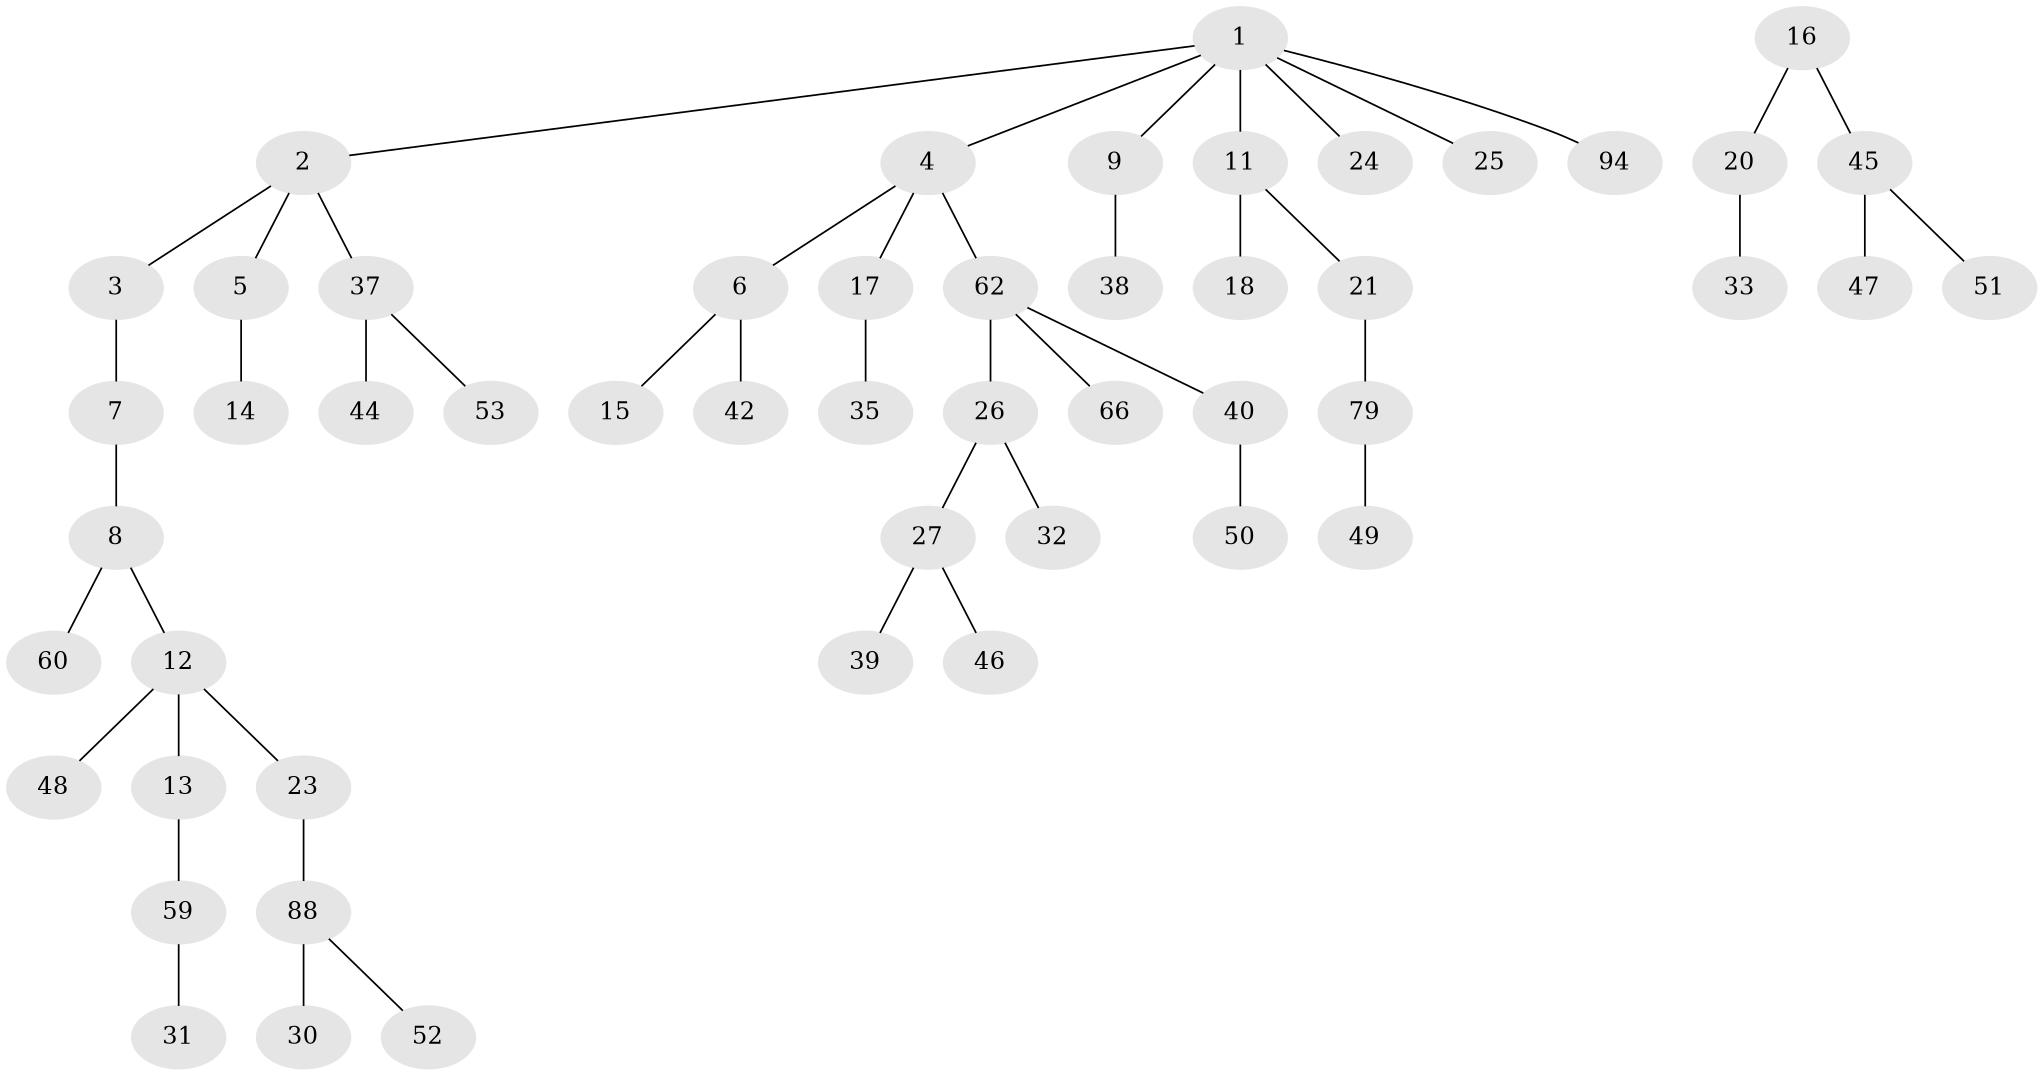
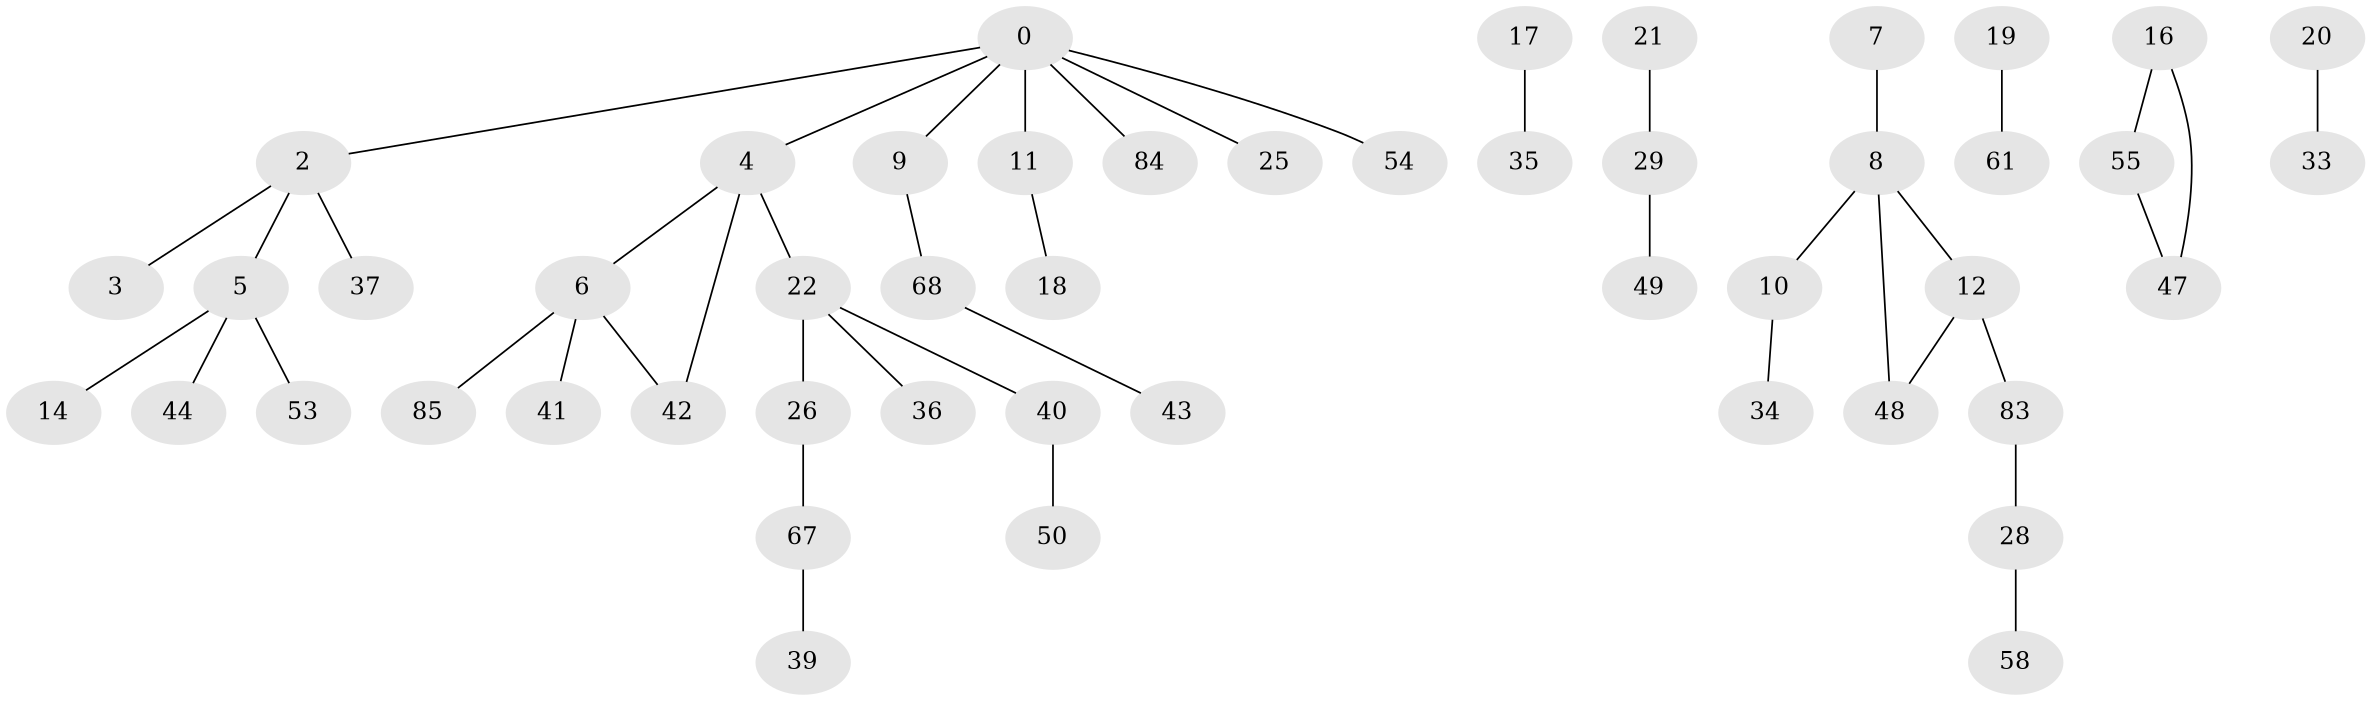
  graph {
    node [color=gray90 style=filled]
-   1
+   1 [label=0]
    2
    4
    9
    11
-   24
+   24 [label=84]
    25
-   54 [label=94]
+   54
    3
    5
    37
    6
    17
-   22 [label=62]
-   38
+   22
+   38 [label=68]
    18
    21
    7
    14
    44
    53
    8
-   15
+   15 [label=85]
+   41
    42
    35
    26
-   36 [label=66]
+   36
    40
-   10 [label=60]
+   10
    12
    48
-   13
-   23
-   29 [label=79]
-   19 [label=59]
+   34
+   23 [label=83]
+   43
+   29
+   19
    16
    20
-   45
-   28 [label=88]
-   31
+   45 [label=55]
+   28
+   31 [label=61]
    33
    47
-   51
    49
-   27
-   32
+   27 [label=67]
    50
-   30
-   52
+   52 [label=58]
    39
-   46
    1 -- 2
    1 -- 4
    1 -- 9
    1 -- 11
    1 -- 24
    1 -- 25
    1 -- 54
    2 -- 3
    2 -- 5
    2 -- 37
    4 -- 6
-   4 -- 17
+   4 -- 42
    4 -- 22
    9 -- 38
    11 -- 18
-   11 -- 21
-   3 -- 7
    5 -- 14
-   37 -- 44
-   37 -- 53
+   5 -- 44
+   5 -- 53
    6 -- 15
+   6 -- 41
    6 -- 42
    17 -- 35
    22 -- 26
    22 -- 36
    22 -- 40
+   38 -- 43
    21 -- 29
    7 -- 8
    8 -- 10
    8 -- 12
+   8 -- 48
    26 -- 27
-   26 -- 32
    40 -- 50
+   10 -- 34
    12 -- 48
-   12 -- 13
    12 -- 23
-   13 -- 19
    23 -- 28
    29 -- 49
    19 -- 31
-   16 -- 20
+   16 -- 47
    16 -- 45
    20 -- 33
    45 -- 47
-   45 -- 51
-   28 -- 30
    28 -- 52
    27 -- 39
-   27 -- 46
  }
